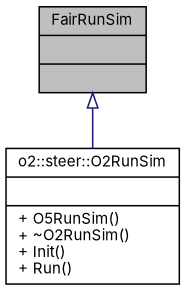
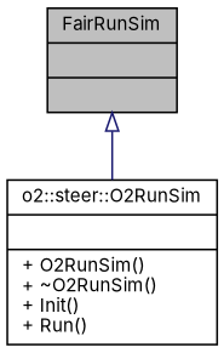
  digraph {
    fontname=Inter
    node [color=black fontname=Inter fontsize=10 shape=record]
    n1 [fillcolor=grey75 fontcolor=black height=0.2 label="{FairRunSim\n||}" style=filled width=0.4]
-   n2 [height=0.2 label="{o2::steer::O2RunSim\n||+ O5RunSim()\l+ ~O2RunSim()\l+ Init()\l+ Run()\l}" width=0.4]
+   n2 [height=0.2 label="{o2::steer::O2RunSim\n||+ O2RunSim()\l+ ~O2RunSim()\l+ Init()\l+ Run()\l}" width=0.4]
    n1 -> n2 [arrowtail=onormal color=midnightblue dir=back fontname=Inter fontsize=10 labelfontname=Helvetica labelfontsize=10 style=solid]
  }
